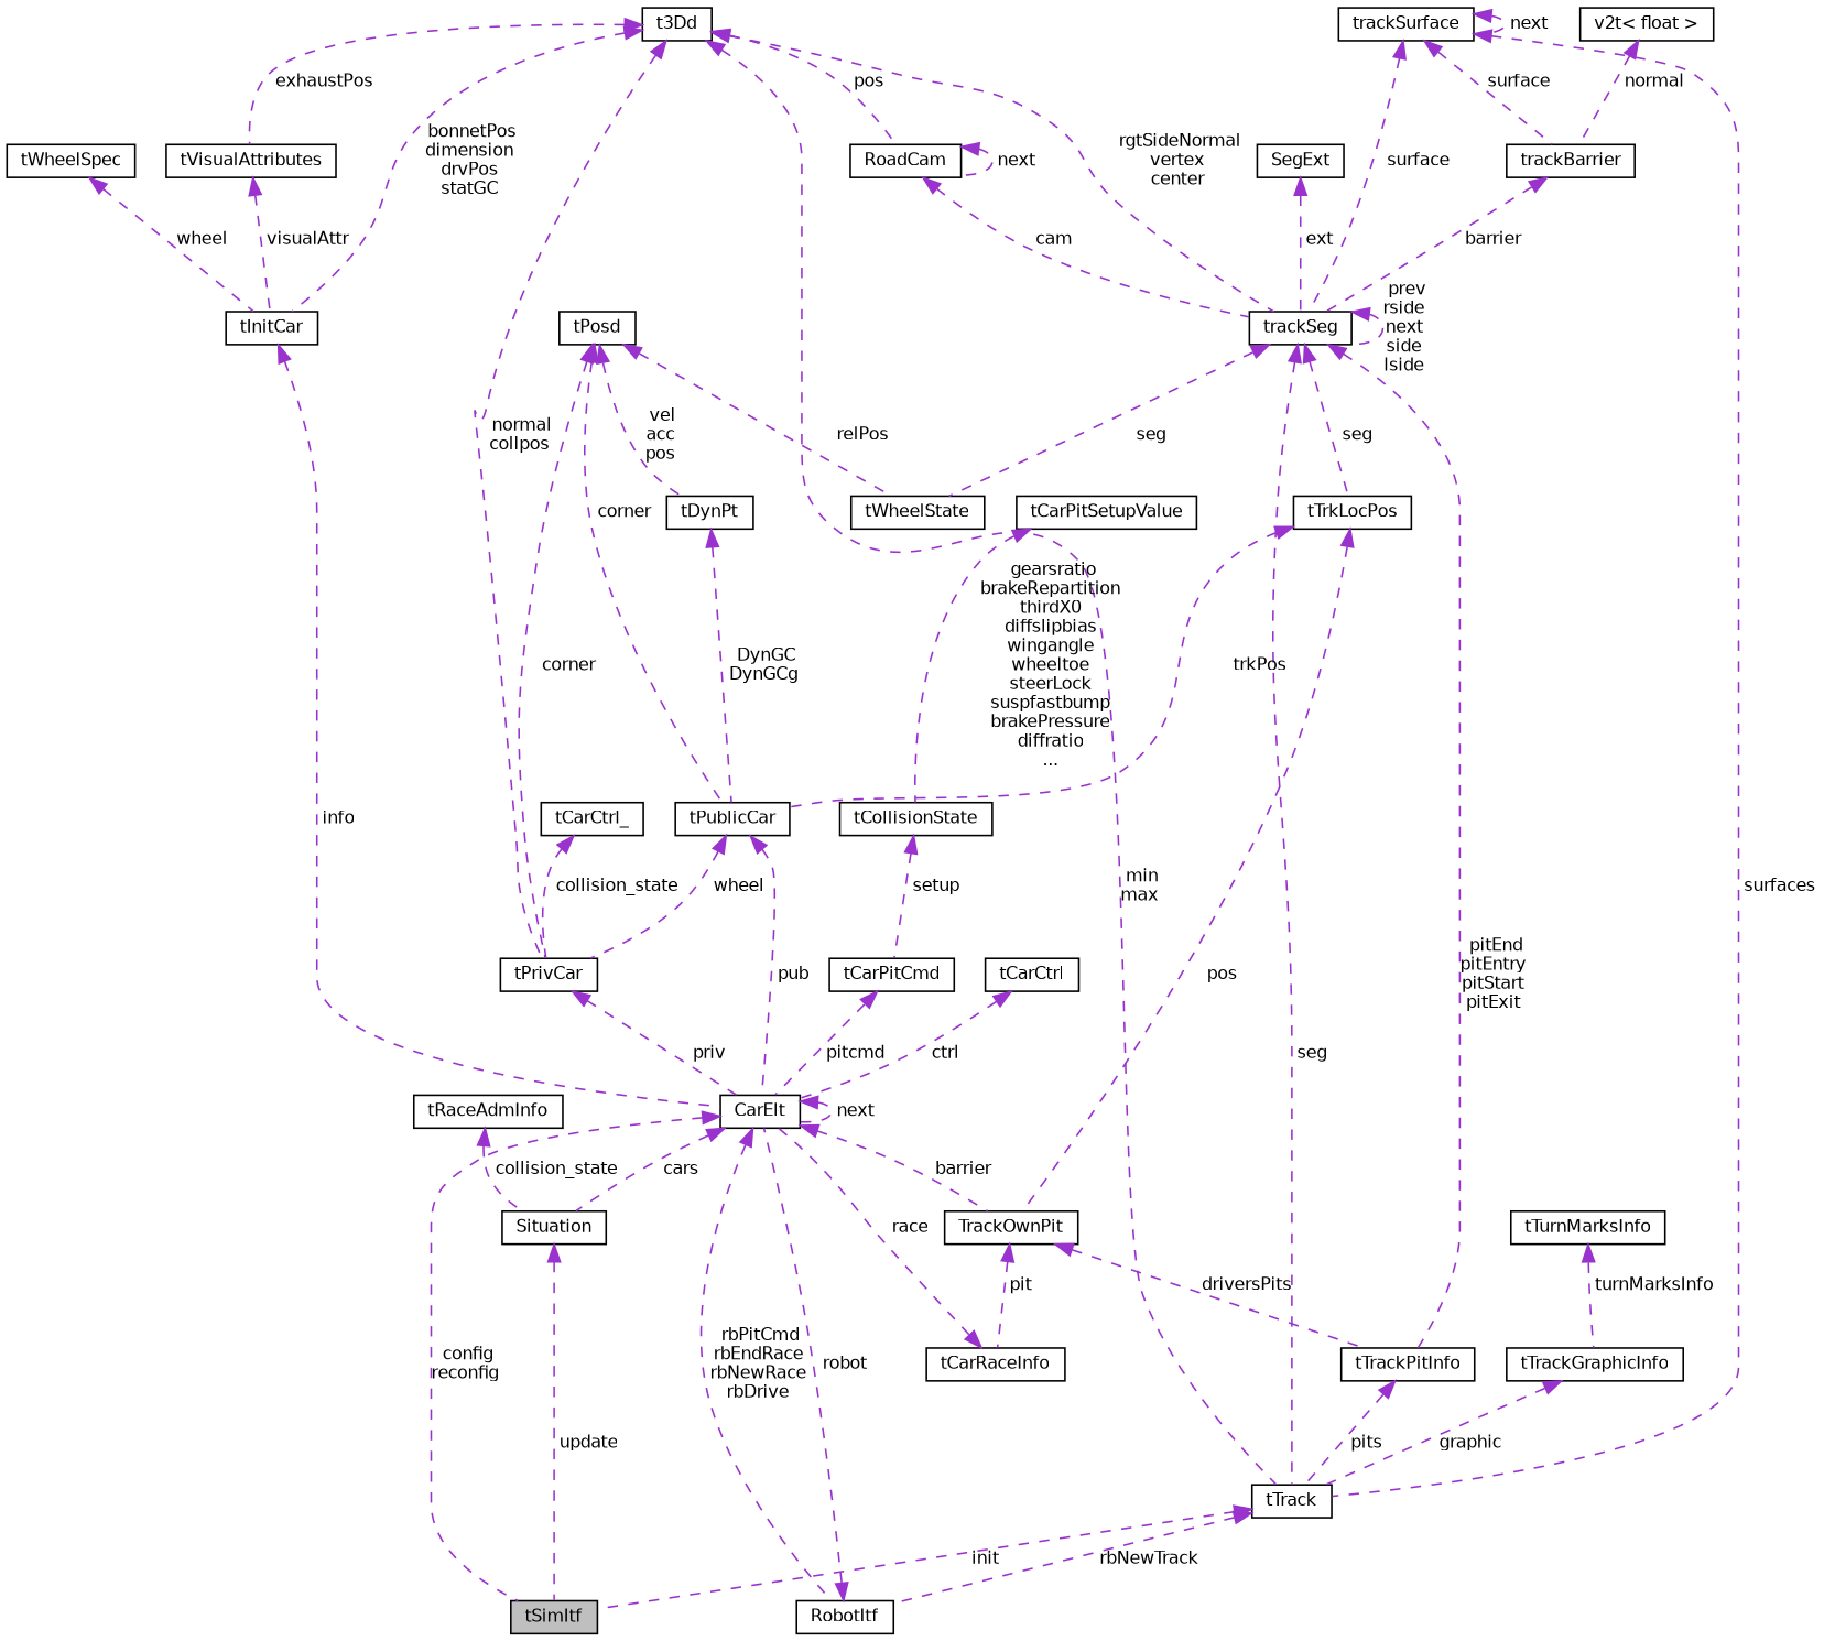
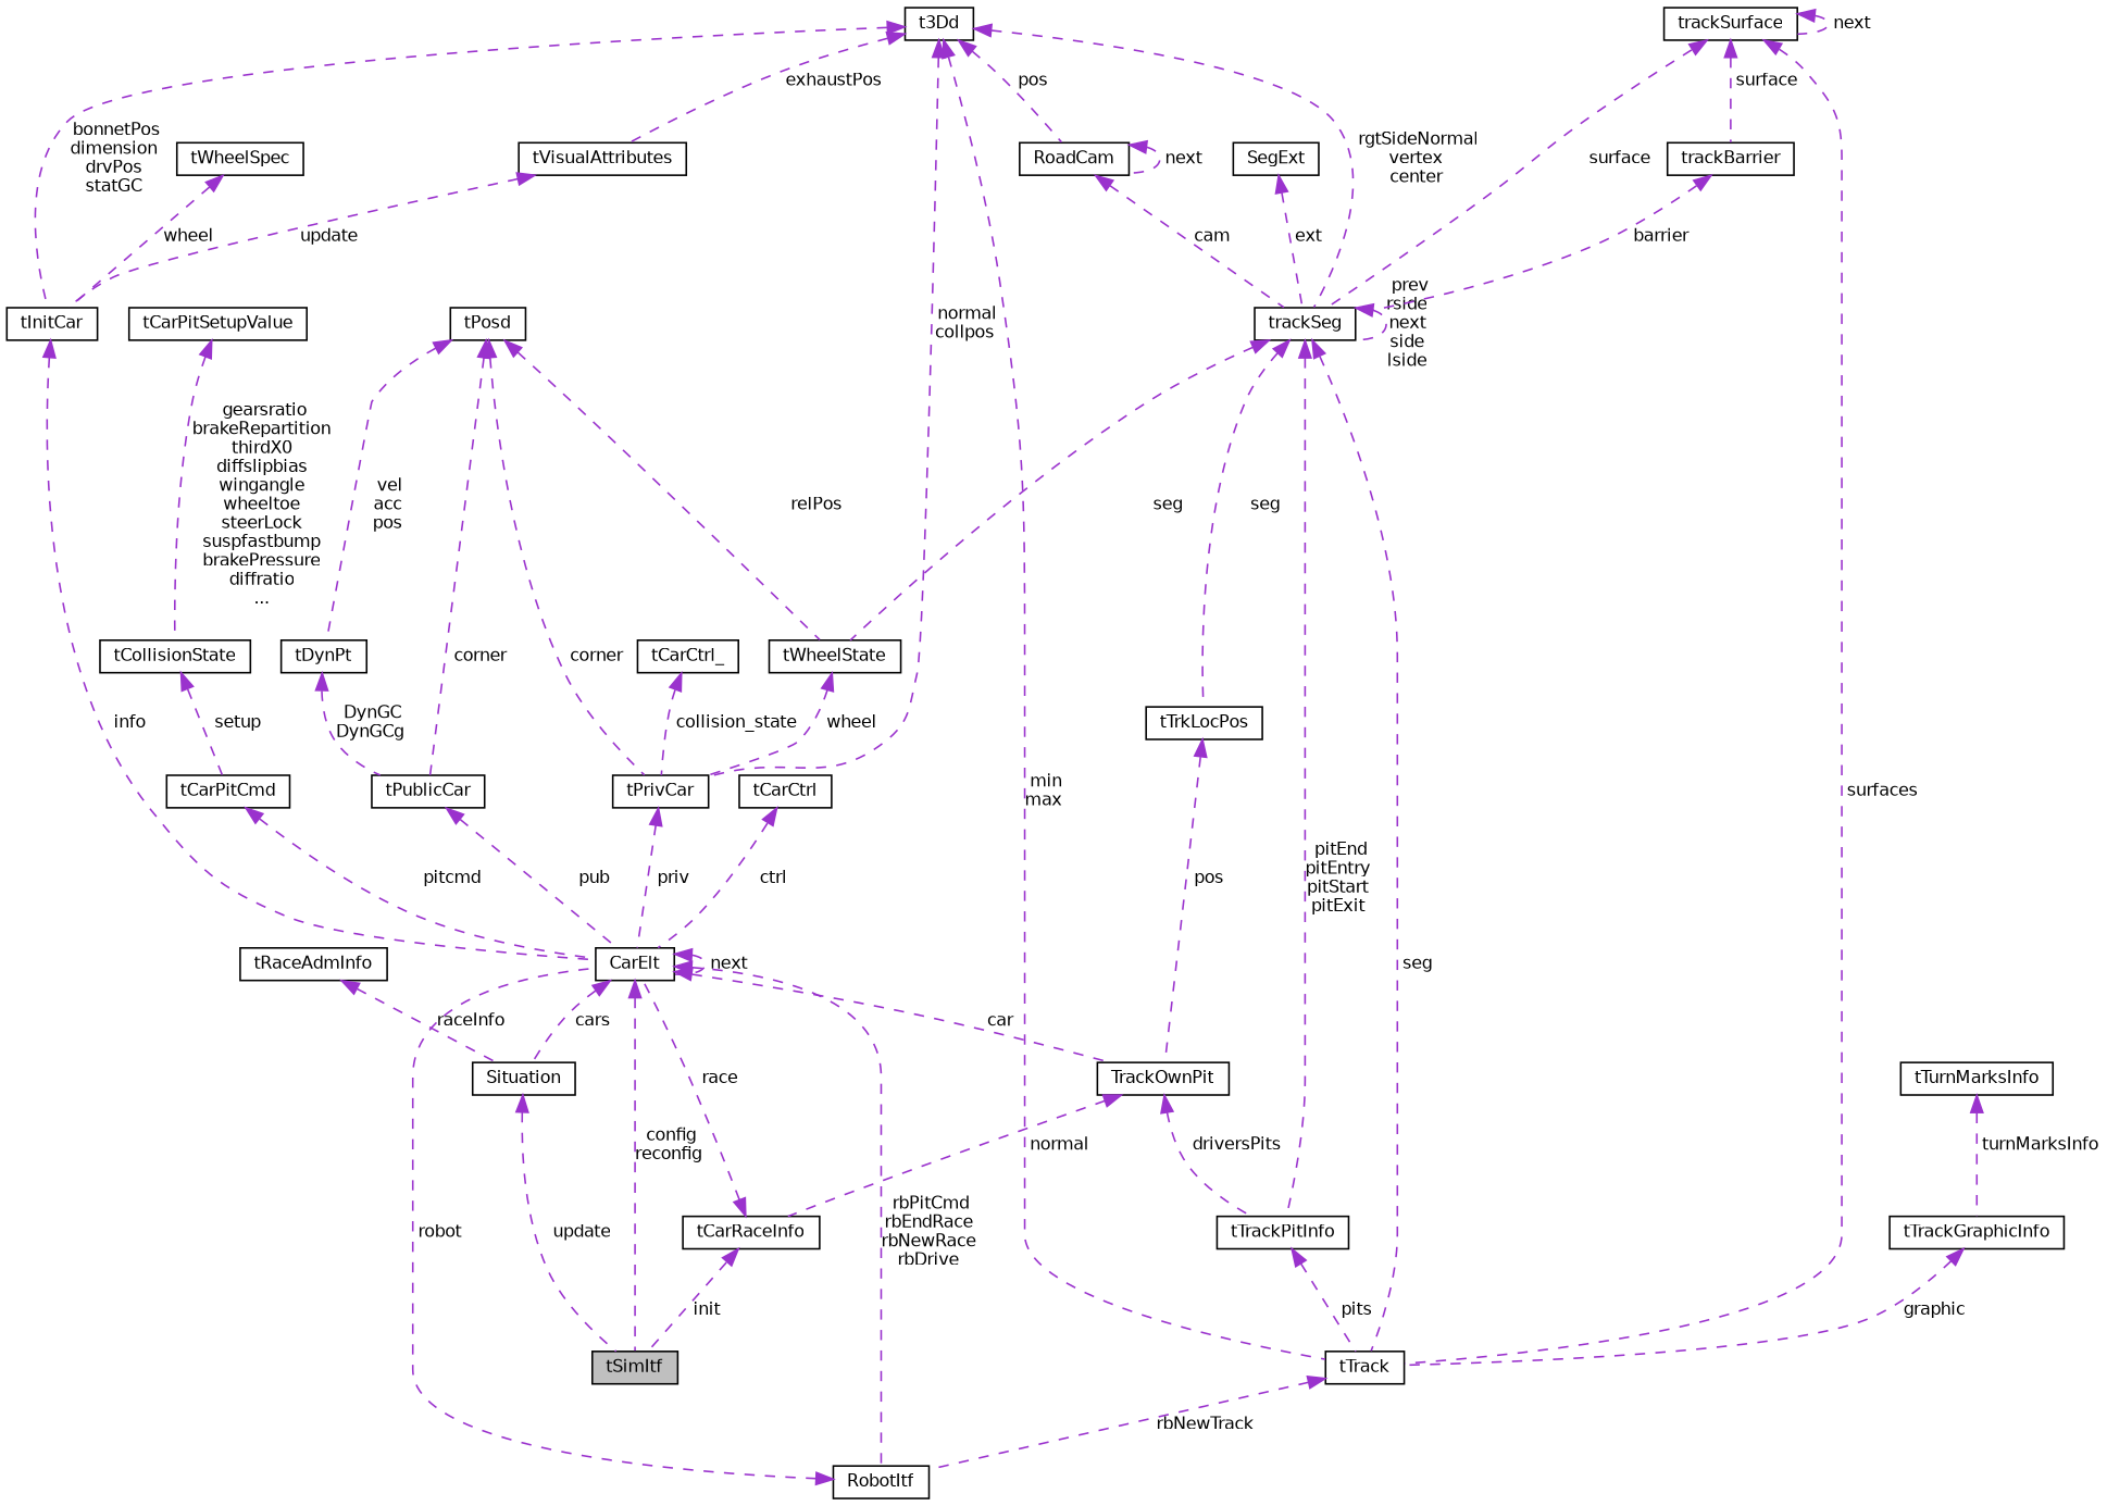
  digraph {
    fontname="DejaVu Sans"
    rankdir=TB
    node [color=black fillcolor=white fontname="DejaVu Sans" fontsize=10 shape=record style=filled]
    edge [color=darkorchid3 dir=back fontname="DejaVu Sans" fontsize=10 labelfontname=Helvetica labelfontsize=10 style=dashed]
    n1 [fillcolor=grey75 fontcolor=black height=0.2 label=tSimItf width=0.4]
    n2 [height=0.2 label=Situation width=0.4]
    n3 [height=0.2 label=tRaceAdmInfo width=0.4]
    n4 [height=0.2 label=CarElt width=0.4]
    n5 [height=0.2 label=RobotItf width=0.4]
    n6 [height=0.2 label=TrackOwnPit width=0.4]
    n7 [height=0.2 label=tTrackPitInfo width=0.4]
    n8 [height=0.2 label=tCarRaceInfo width=0.4]
    n9 [height=0.2 label=tTrack width=0.4]
    n10 [height=0.2 label=t3Dd width=0.4]
    n11 [height=0.2 label=trackSeg width=0.4]
    n12 [height=0.2 label=RoadCam width=0.4]
    n13 [height=0.2 label=tInitCar width=0.4]
    n14 [height=0.2 label=tVisualAttributes width=0.4]
    n15 [height=0.2 label=tPrivCar width=0.4]
    n16 [height=0.2 label=tTrkLocPos width=0.4]
    n17 [height=0.2 label=tWheelState width=0.4]
    n18 [height=0.2 label=trackSurface width=0.4]
    n19 [height=0.2 label=trackBarrier width=0.4]
    n20 [height=0.2 label=tPublicCar width=0.4]
-   n21 [height=0.2 label="v2t\< float \>" width=0.4]
    n22 [height=0.2 label=SegExt width=0.4]
    n23 [height=0.2 label=tTrackGraphicInfo width=0.4]
    n24 [height=0.2 label=tTurnMarksInfo width=0.4]
    n25 [height=0.2 label=tCarPitCmd width=0.4]
    n26 [height=0.2 label=tCollisionState width=0.4]
    n27 [height=0.2 label=tCarPitSetupValue width=0.4]
    n28 [height=0.2 label=tWheelSpec width=0.4]
    n29 [height=0.2 label=tCarCtrl_ width=0.4]
    n30 [height=0.2 label=tPosd width=0.4]
    n31 [height=0.2 label=tDynPt width=0.4]
    n32 [height=0.2 label=tCarCtrl width=0.4]
    n2 -> n1 [label=" update"]
-   n3 -> n2 [label=" collision_state"]
+   n3 -> n2 [label=" raceInfo"]
    n4 -> n1 [label=" config\nreconfig"]
    n4 -> n2 [label=" cars"]
    n4 -> n4 [label=" next"]
    n4 -> n5 [label=" rbPitCmd\nrbEndRace\nrbNewRace\nrbDrive"]
-   n4 -> n6 [label=" barrier"]
+   n4 -> n6 [label=" car"]
    n5 -> n4 [label=" robot"]
    n6 -> n7 [label=" driversPits"]
-   n6 -> n8 [label=" pit"]
+   n6 -> n8 [label=" normal"]
    n7 -> n9 [label=" pits"]
    n8 -> n4 [label=" race"]
-   n9 -> n1 [label=" init"]
+   n8 -> n1 [label=" init"]
    n9 -> n5 [label=" rbNewTrack"]
    n10 -> n9 [label=" min\nmax"]
    n10 -> n11 [label=" rgtSideNormal\nvertex\ncenter"]
    n10 -> n12 [label=" pos"]
    n10 -> n13 [label=" bonnetPos\ndimension\ndrvPos\nstatGC"]
    n10 -> n14 [label=" exhaustPos"]
    n10 -> n15 [label=" normal\ncollpos"]
    n11 -> n7 [label=" pitEnd\npitEntry\npitStart\npitExit"]
    n11 -> n9 [label=" seg"]
    n11 -> n11 [label=" prev\nrside\nnext\nside\nlside"]
    n11 -> n16 [label=" seg"]
    n11 -> n17 [label=" seg"]
    n12 -> n11 [label=" cam"]
    n12 -> n12 [label=" next"]
    n13 -> n4 [label=" info"]
-   n14 -> n13 [label=" visualAttr"]
+   n14 -> n13 [label=" update"]
    n15 -> n4 [label=" priv"]
    n16 -> n6 [label=" pos"]
-   n16 -> n20 [label=" trkPos"]
-   n20 -> n15 [label=" wheel"]
+   n17 -> n15 [label=" wheel"]
    n18 -> n9 [label=" surfaces"]
    n18 -> n11 [label=" surface"]
    n18 -> n18 [label=" next"]
    n18 -> n19 [label=" surface"]
    n19 -> n11 [label=" barrier"]
    n20 -> n4 [label=" pub"]
-   n21 -> n19 [label=" normal"]
    n22 -> n11 [label=" ext"]
    n23 -> n9 [label=" graphic"]
    n24 -> n23 [label=" turnMarksInfo"]
    n25 -> n4 [label=" pitcmd"]
    n26 -> n25 [label=" setup"]
    n27 -> n26 [label=" gearsratio\nbrakeRepartition\nthirdX0\ndiffslipbias\nwingangle\nwheeltoe\nsteerLock\nsuspfastbump\nbrakePressure\ndiffratio\n..."]
    n28 -> n13 [label=" wheel"]
    n29 -> n15 [label=" collision_state"]
    n30 -> n15 [label=" corner"]
    n30 -> n17 [label=" relPos"]
    n30 -> n20 [label=" corner"]
    n30 -> n31 [label=" vel\nacc\npos"]
    n31 -> n20 [label=" DynGC\nDynGCg"]
    n32 -> n4 [label=" ctrl"]
  }
